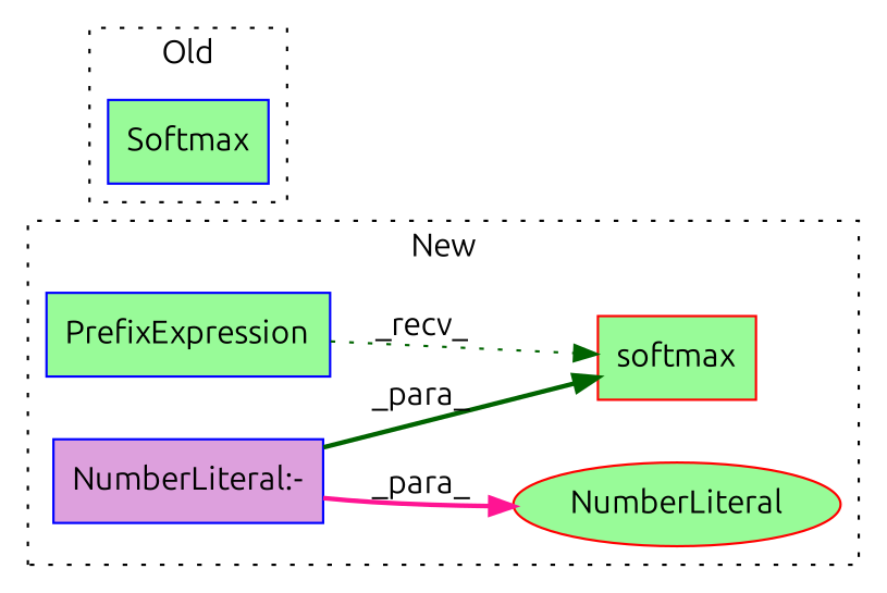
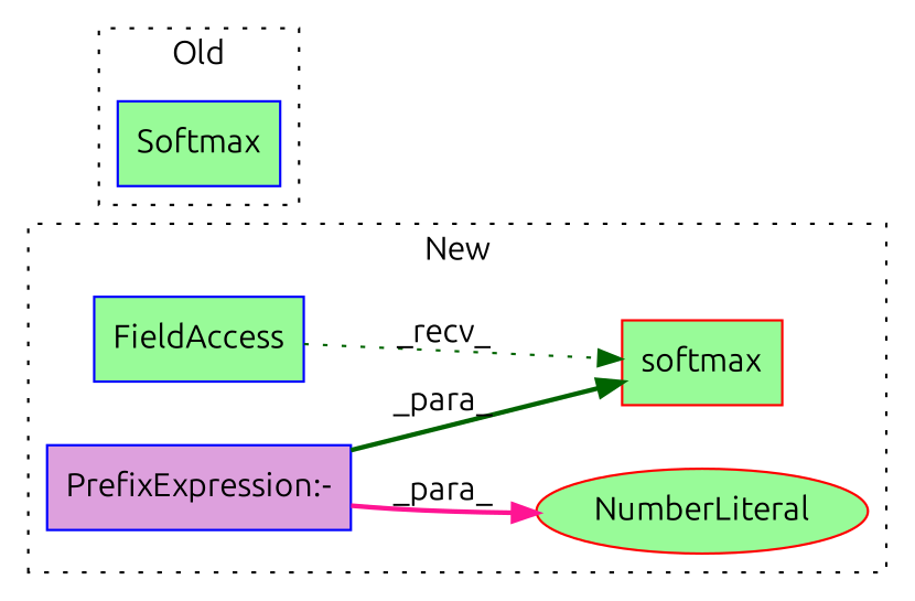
  digraph {
    fontname=Ubuntu
    rankdir=LR
    node [a=32 color=blue fillcolor=palegreen fontname=Ubuntu l="8,1" shape=box style=filled]
    edge [color=darkgreen fontname=Ubuntu style=bold]
    n1 [color=red label=softmax s="16543,16571"]
-   n2 [a=22 l=13 label=PrefixExpression s=16529]
-   n3 [a=38 fillcolor=plum l=1 label="NumberLiteral:-" s=16569]
+   n2 [a=22 l=13 label=FieldAccess s=16529]
+   n3 [a=38 fillcolor=plum l=1 label="PrefixExpression:-" s=16569]
    n4 [a=34 color=red l=1 label=NumberLiteral s=16570 shape=ellipse]
    n5 [label=Softmax s="15083,15108"]
    subgraph cluster_1 {
      label=New
      style=dotted
      n1
      n2
      n3
      n4
    }
    subgraph cluster_2 {
      label=Old
      style=dotted
      n5
    }
    n2 -> n1 [label=_recv_ style=dotted]
    n3 -> n1 [label=_para_]
    n3 -> n4 [color=deeppink label=_para_]
  }
